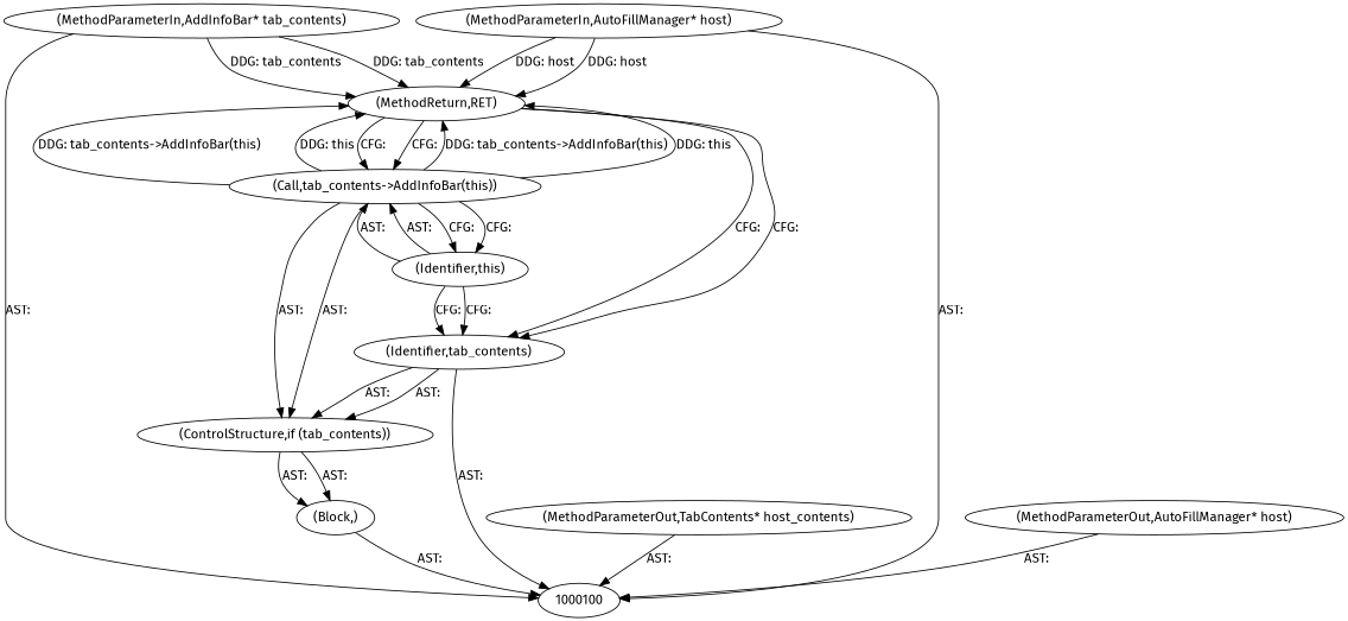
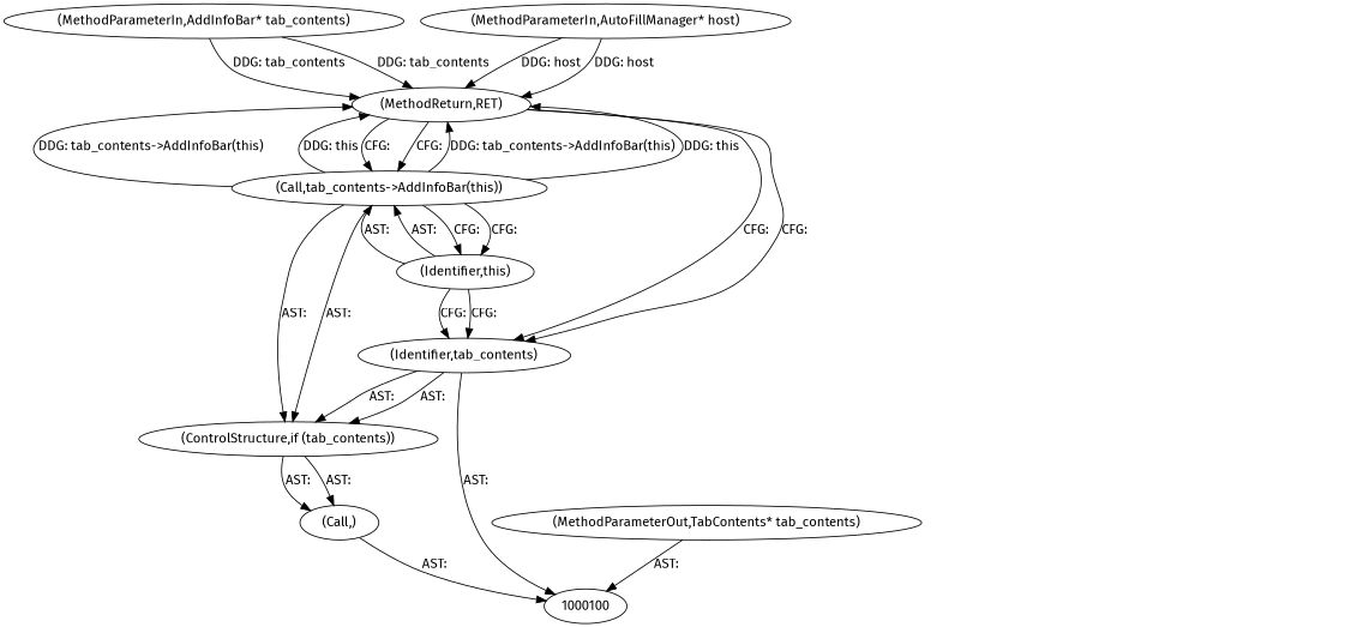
  digraph {
    fontname="Fira Sans"
    node [fontname="Fira Sans"]
    edge [fontname="Fira Sans"]
    n1 [label="(MethodReturn,RET)"]
    n2 [label="(Identifier,tab_contents)"]
    n3 [label="(Call,tab_contents->AddInfoBar(this))"]
    1000100
    n5 [label="(ControlStructure,if (tab_contents))"]
    n6 [label="(Identifier,this)"]
    n7 [label="(MethodParameterIn,AddInfoBar* tab_contents)"]
-   n8 [label="(MethodParameterOut,TabContents* host_contents)"]
+   n8 [label="(MethodParameterOut,TabContents* tab_contents)"]
    n9 [label="(MethodParameterIn,AutoFillManager* host)"]
-   n10 [label="(MethodParameterOut,AutoFillManager* host)"]
-   n11 [label="(Block,)"]
+   n11 [label="(Call,)"]
    n1 -> n2 [label="CFG: "]
    n1 -> n2 [label="CFG: "]
    n1 -> n3 [label="CFG: "]
    n1 -> n3 [label="CFG: "]
    n2 -> 1000100 [label="AST: "]
    n2 -> n5 [label="AST: "]
    n2 -> n5 [label="AST: "]
    n3 -> n1 [label="DDG: tab_contents->AddInfoBar(this)"]
    n3 -> n1 [label="DDG: this"]
    n3 -> n1 [label="DDG: tab_contents->AddInfoBar(this)"]
    n3 -> n1 [label="DDG: this"]
    n3 -> n5 [label="AST: "]
    n3 -> n5 [label="AST: "]
    n3 -> n6 [label="CFG: "]
    n3 -> n6 [label="CFG: "]
    n5 -> n11 [label="AST: "]
    n5 -> n11 [label="AST: "]
    n6 -> n2 [label="CFG: "]
    n6 -> n2 [label="CFG: "]
    n6 -> n3 [label="AST: "]
    n6 -> n3 [label="AST: "]
    n7 -> n1 [label="DDG: tab_contents"]
    n7 -> n1 [label="DDG: tab_contents"]
-   n7 -> 1000100 [label="AST: "]
    n8 -> 1000100 [label="AST: "]
    n9 -> n1 [label="DDG: host"]
    n9 -> n1 [label="DDG: host"]
-   n9 -> 1000100 [label="AST: "]
-   n10 -> 1000100 [label="AST: "]
    n11 -> 1000100 [label="AST: "]
  }
